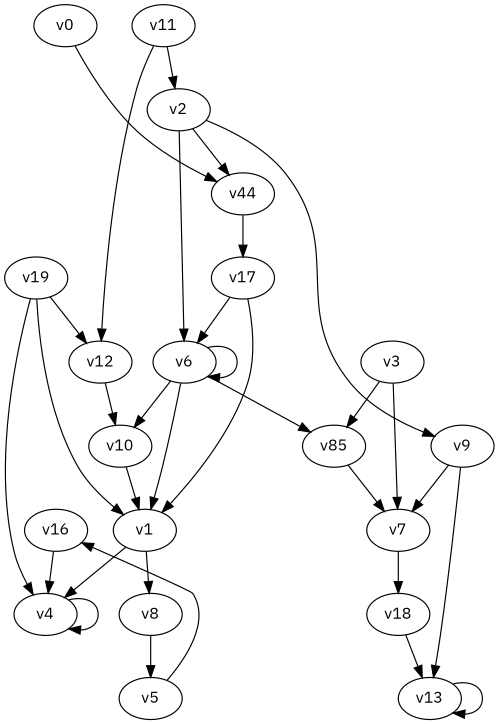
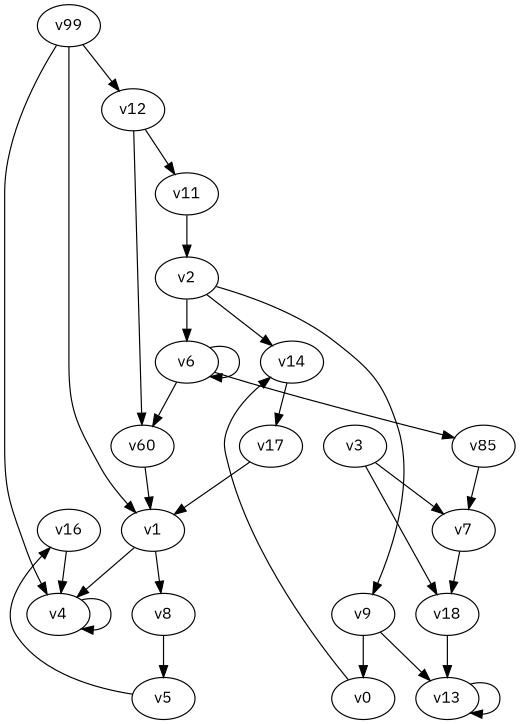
  digraph {
    fontname="IBM Plex Sans"
    node [fontname="IBM Plex Sans" player=0]
    edge [fontname="IBM Plex Sans"]
    v0
-   v14 [label=v44]
+   v14
    v17
    v1 [player=1]
    v4 [player=1]
    v8 [player=1]
    v5
    v2 [player=1]
    v6
    v9
    n11 [label=v85 player=1]
-   v10
+   v10 [label=v60]
    v13
    v3
    v7
    v18
    v16
    v11
    v12
-   v19 [player=1]
+   v19 [player=1 label=v99]
    v0 -> v14 [constraint="t >= 1"]
    v14 -> v17
    v17 -> v1
-   v17 -> v6
    v1 -> v4
    v1 -> v8
    v4 -> v4
    v8 -> v5
    v5 -> v16 [constraint="t < 9"]
    v2 -> v14
    v2 -> v6
    v2 -> v9 [constraint="t mod 4 == 2"]
-   v6 -> v1
    v6 -> v6
    v6 -> n11
    v6 -> v10
-   v9 -> v7
+   v9 -> v0
    v9 -> v13
    n11 -> v7
    v10 -> v1
    v13 -> v13 [constraint="t < 7"]
-   v3 -> n11
+   v3 -> v18
    v3 -> v7
    v7 -> v18
    v18 -> v13
    v16 -> v4
    v11 -> v2
-   v11 -> v12
+   v12 -> v11
    v12 -> v10
    v19 -> v1
    v19 -> v4
    v19 -> v12
  }
